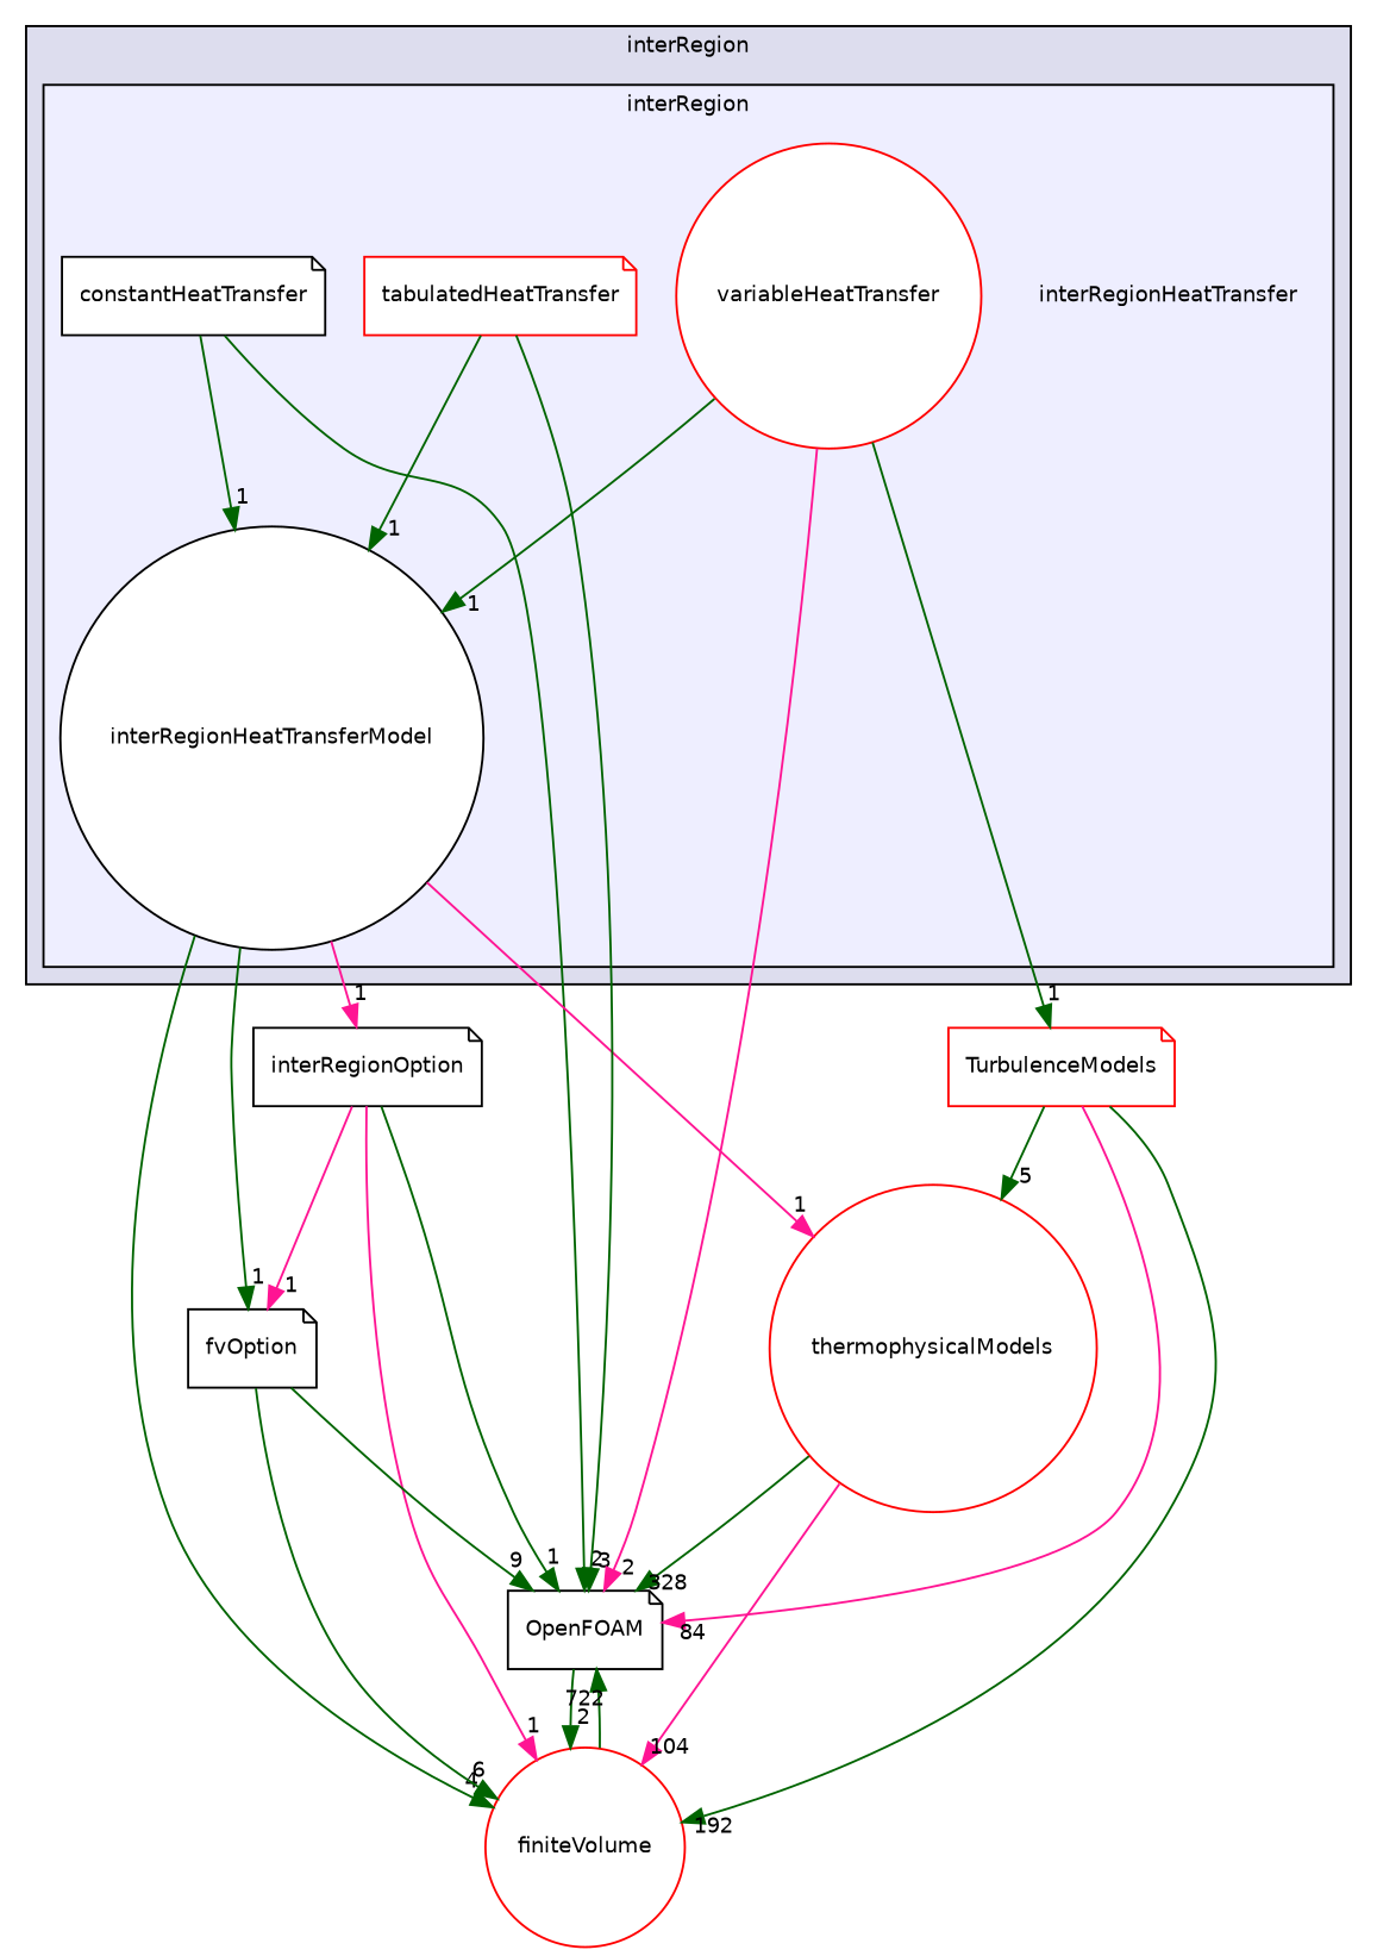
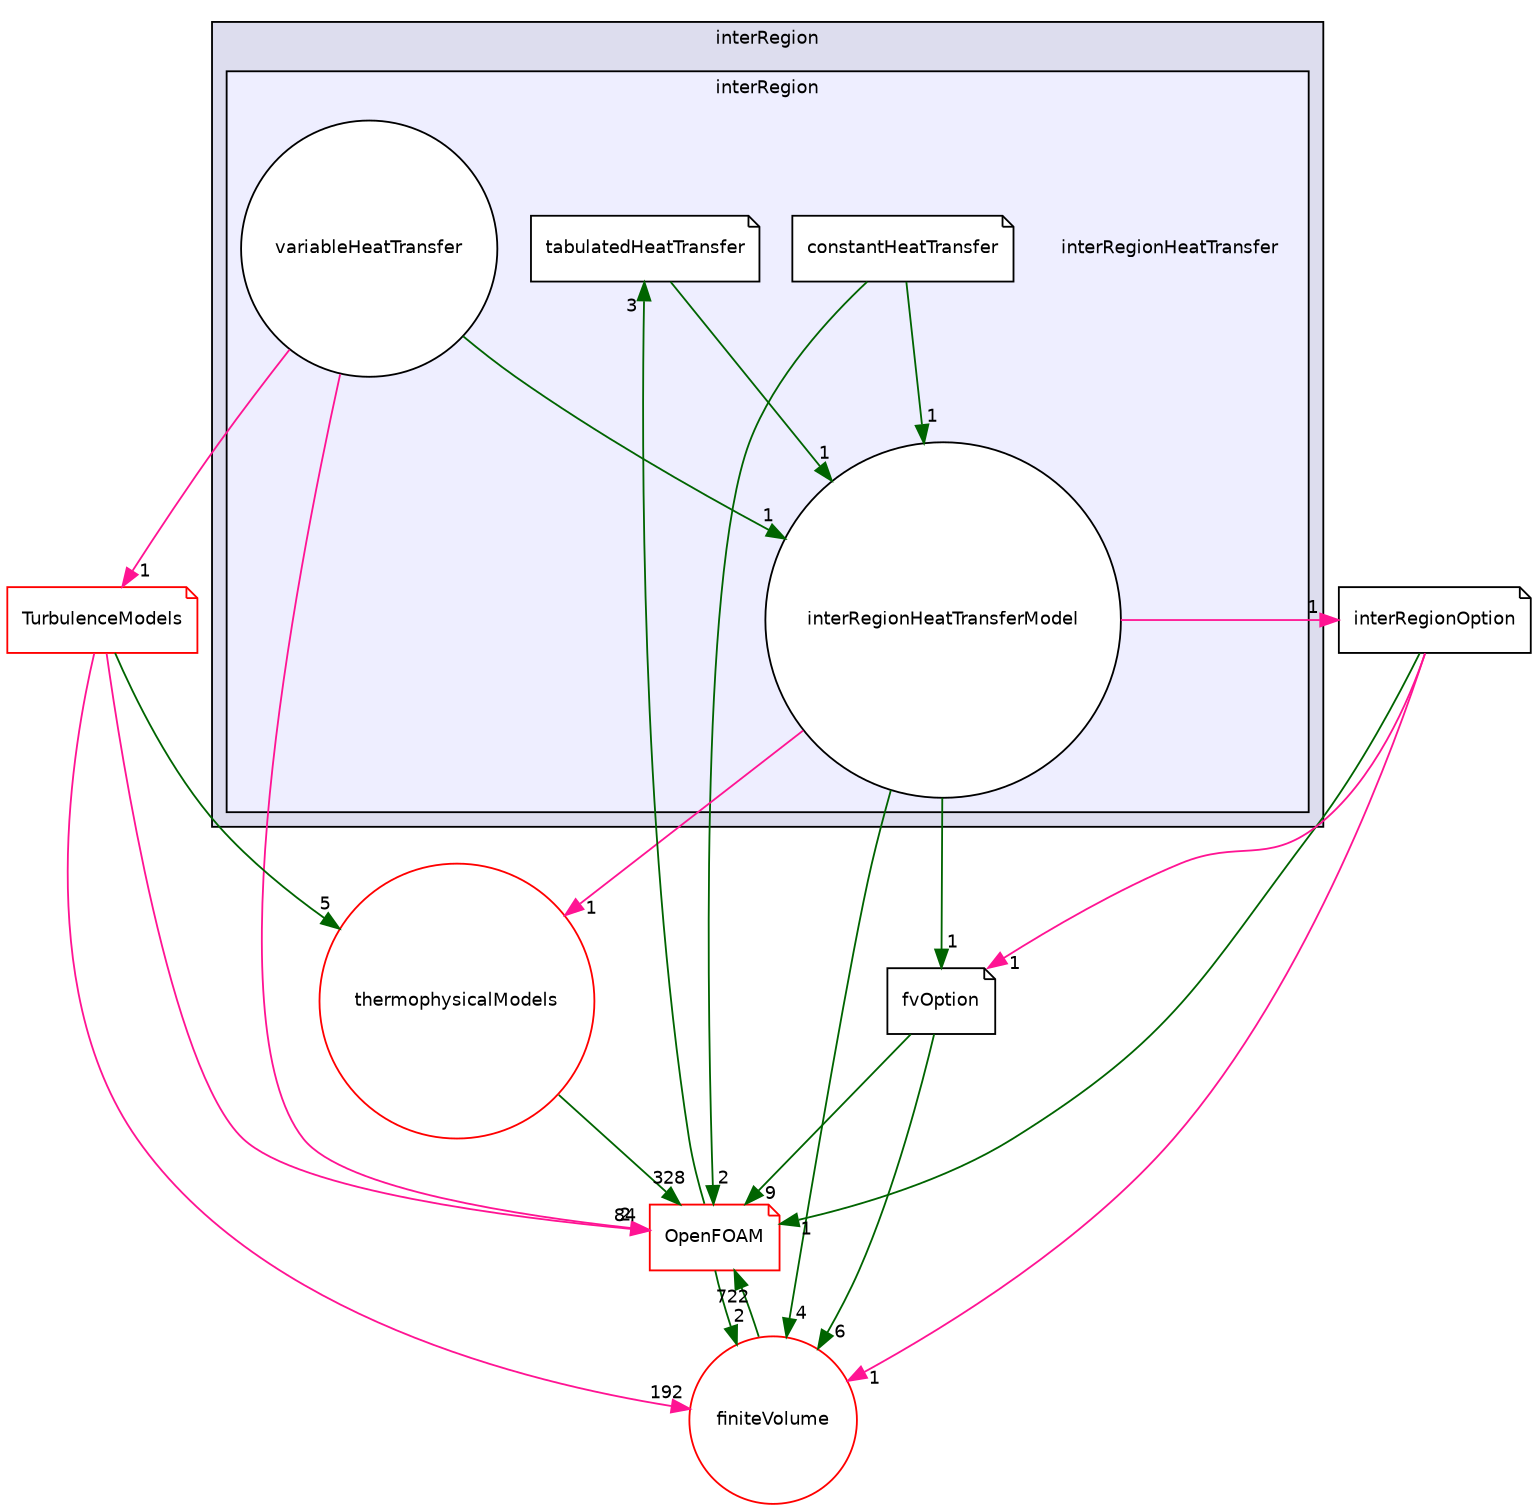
  digraph {
    compound=true
    node [fontname=Helvetica fontsize=10 shape=note color=black]
    edge [headlabel=1 labeldistance=1.5 labelfontname=Helvetica labelfontsize=10 color=darkgreen]
    n1 [label=interRegionHeatTransfer shape=plaintext color=""]
    n2 [fillcolor=white label=constantHeatTransfer style=filled]
    n3 [fillcolor=white label=interRegionHeatTransferModel shape=circle style=filled]
-   n4 [color=red fillcolor=white label=tabulatedHeatTransfer style=filled]
-   n5 [color=red fillcolor=white label=variableHeatTransfer shape=circle style=filled]
-   n6 [label=OpenFOAM]
+   n4 [fillcolor=white label=tabulatedHeatTransfer style=filled]
+   n5 [fillcolor=white label=variableHeatTransfer shape=circle style=filled]
+   n6 [color=red label=OpenFOAM]
    n7 [color=red label=finiteVolume shape=circle]
    n8 [label=interRegionOption color=""]
    n9 [color=red label=thermophysicalModels shape=circle]
    n10 [label=fvOption color=""]
    n11 [color=red label=TurbulenceModels]
    subgraph cluster_1 {
      bgcolor="#ddddee"
      fontname=Helvetica
      fontsize=10
      label=interRegion
      pencolor=black
      subgraph cluster_2 {
        bgcolor="#eeeeff"
        fontname=Helvetica
        fontsize=10
        pencolor=black
        n1
        n2
        n3
        n4
        n5
      }
    }
    n2 -> n3
    n2 -> n6 [headlabel=2]
    n3 -> n7 [headlabel=4]
    n3 -> n8 [color=deeppink]
    n3 -> n9 [color=deeppink]
    n3 -> n10
    n4 -> n3
-   n4 -> n6 [headlabel=3]
+   n6 -> n4 [headlabel=3]
    n5 -> n3
    n5 -> n6 [headlabel=2 color=deeppink]
-   n5 -> n11
+   n5 -> n11 [color=deeppink]
    n6 -> n7 [headlabel=2]
    n7 -> n6 [headlabel=722]
    n8 -> n6
    n8 -> n7 [color=deeppink]
    n8 -> n10 [color=deeppink]
    n9 -> n6 [headlabel=328]
-   n9 -> n7 [headlabel=104 color=deeppink]
    n10 -> n6 [headlabel=9]
    n10 -> n7 [headlabel=6]
    n11 -> n6 [headlabel=84 color=deeppink]
-   n11 -> n7 [headlabel=192]
+   n11 -> n7 [headlabel=192 color=deeppink]
    n11 -> n9 [headlabel=5]
  }
